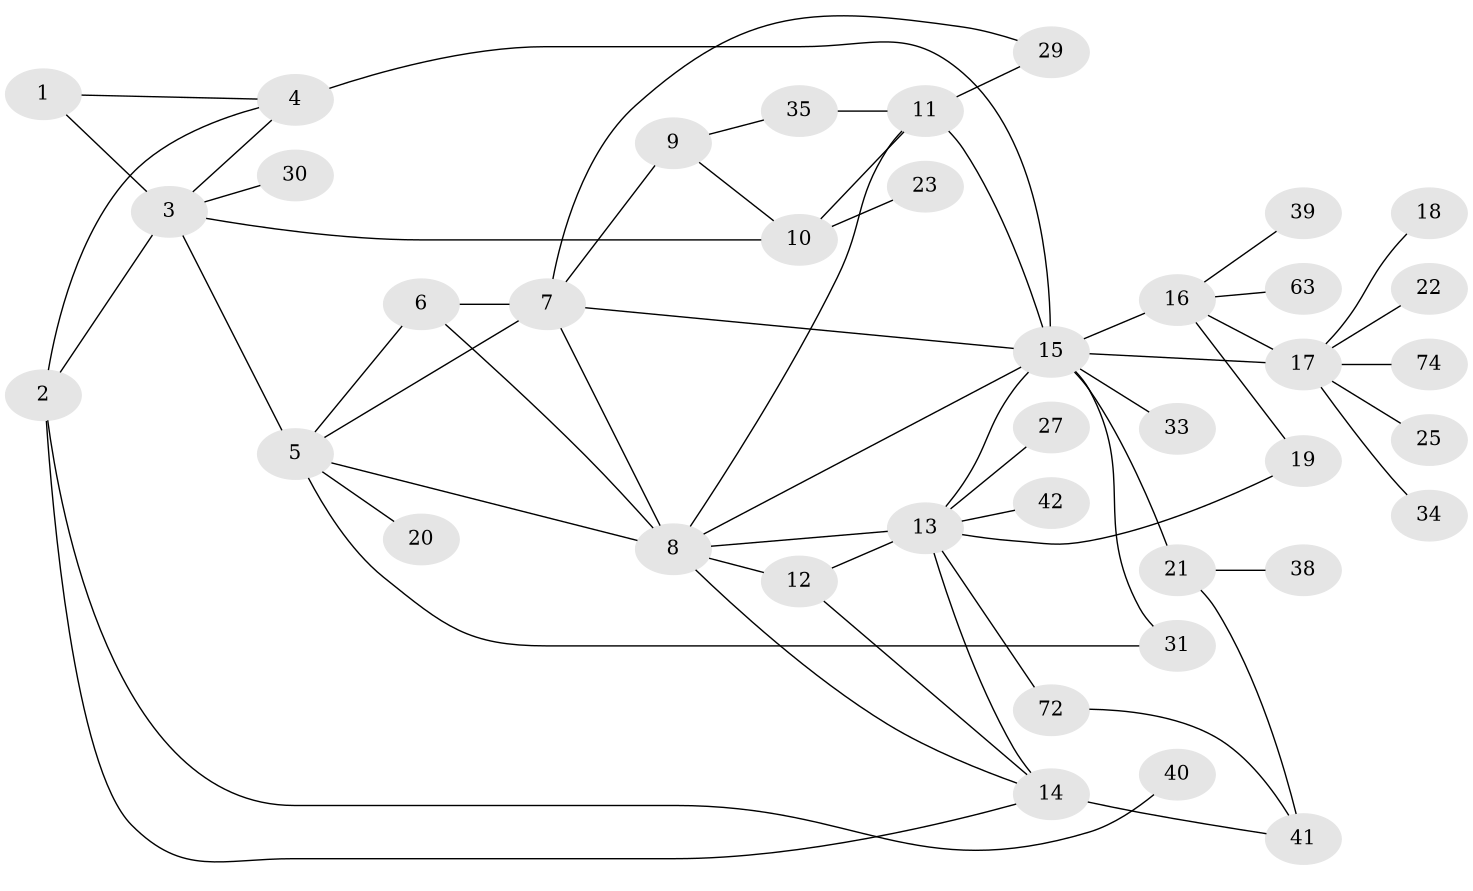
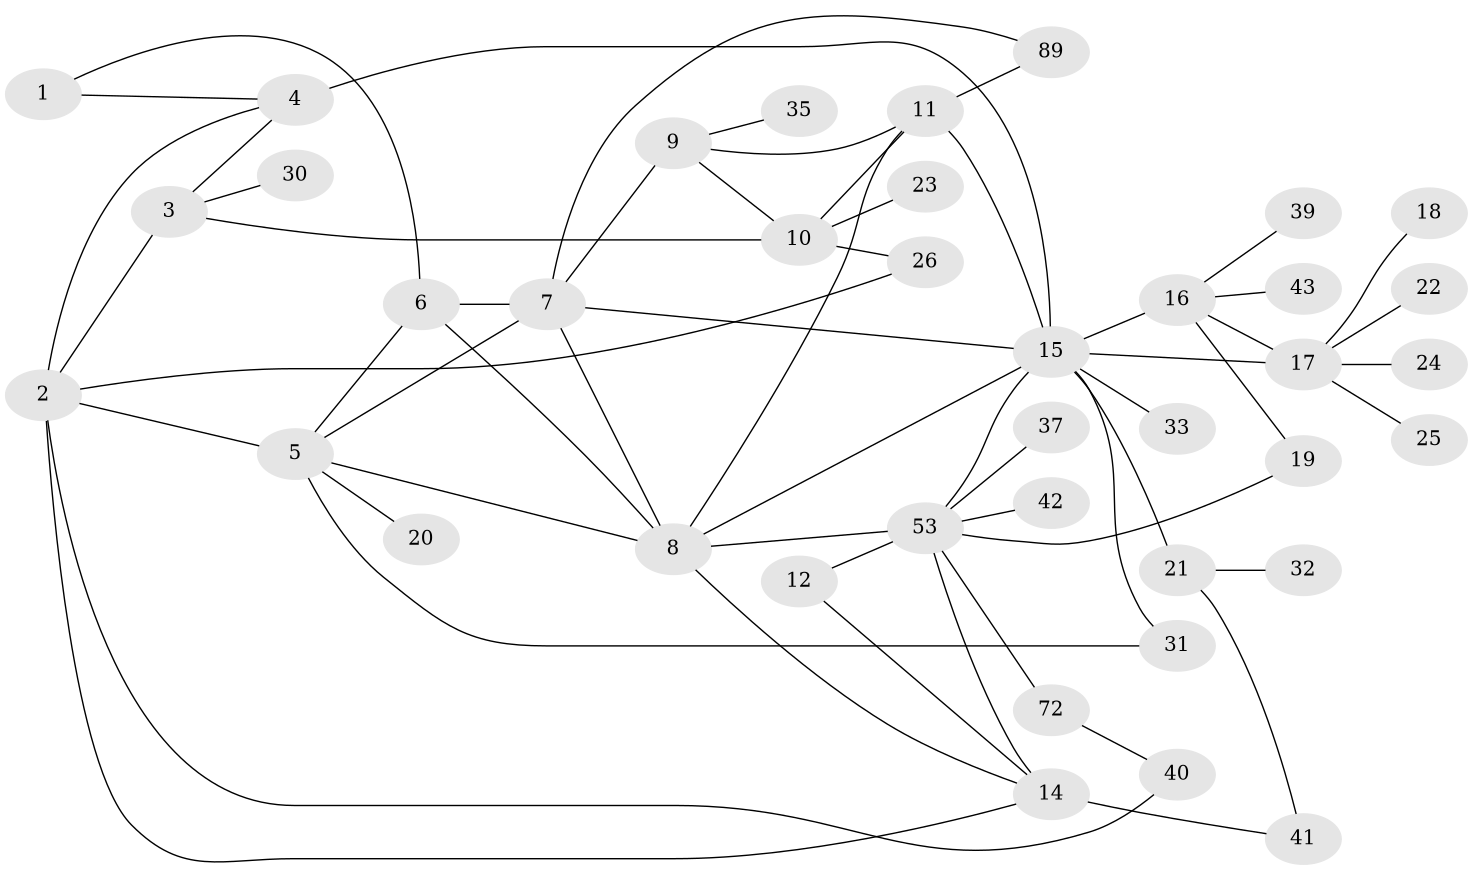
  graph {
    rankdir=LR
    node [color=gray90 style=filled]
    edge [weight=1.0]
    1
    3
    4
    2
    5
    14
+   26
    40
    10
    30
    15
    6
    7
    8
    20
    31
    41
    11
    23
    16
    17
    21
    33
    9
-   29
+   29 [label=89]
    12
-   13
+   13 [label=53]
    35
    19
    n30 [label=72]
-   37 [label=27]
+   37
    42
    39
-   43 [label=63]
+   43
    18
    22
-   24 [label=74]
+   24
    25
-   34
-   38
-   1 -- 3
+   38 [label=32]
+   1 -- 6
    1 -- 4 [weight=2.0]
    3 -- 4
    3 -- 10
    3 -- 30 [weight=3.0]
    4 -- 15
    2 -- 3
    2 -- 4
-   3 -- 5
+   2 -- 5
    2 -- 14
+   2 -- 26
    2 -- 40
    5 -- 6
    5 -- 7
    5 -- 8
    5 -- 20
    5 -- 31 [weight=2.0]
    14 -- 41 [weight=3.0]
+   10 -- 26 [weight=4.0]
    10 -- 11 [weight=2.0]
    10 -- 23
    15 -- 31
    15 -- 16 [weight=2.0]
    15 -- 17 [weight=2.0]
    15 -- 21
    15 -- 33
    6 -- 7 [weight=2.0]
    6 -- 8
    7 -- 15
    7 -- 8
    7 -- 9
    7 -- 29
    8 -- 14
    8 -- 15
    8 -- 11
-   8 -- 12 [weight=5.0]
    8 -- 13
    11 -- 15
    11 -- 29
    16 -- 17
    16 -- 19
    16 -- 39
    16 -- 43
    17 -- 18
    17 -- 22
    17 -- 24
    17 -- 25
-   17 -- 34
    21 -- 41
    21 -- 38 [weight=2.0]
    9 -- 10
-   35 -- 11 [weight=2.0]
+   9 -- 11 [weight=2.0]
    9 -- 35 [weight=4.0]
    12 -- 14
    12 -- 13
    13 -- 14
    13 -- 15 [weight=2.0]
    13 -- 19
    13 -- n30
    13 -- 37
    13 -- 42
-   n30 -- 41
+   n30 -- 40
  }
